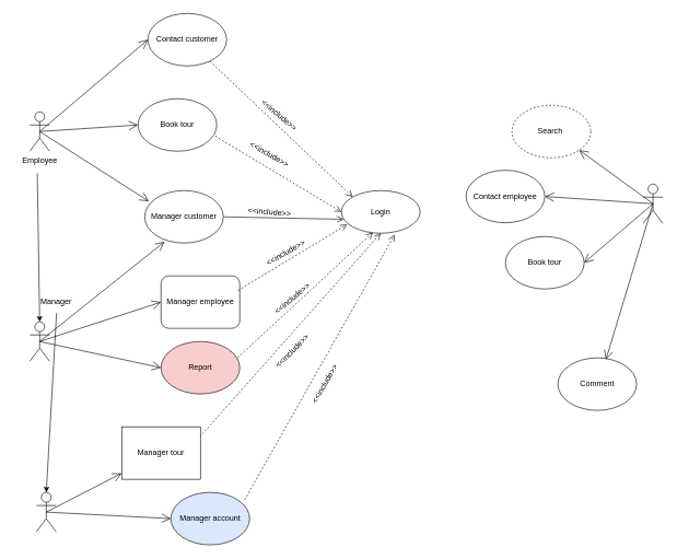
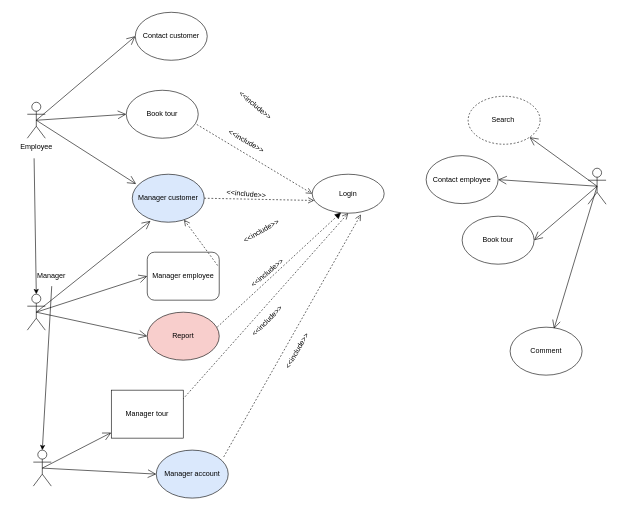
  <mxCell id="0" />
  <mxCell id="1" parent="0" />
  <mxCell id="2" value="Contact customer" style="ellipse;whiteSpace=wrap;html=1;" parent="1" vertex="1"><mxGeometry x="225" y="20" width="120" height="80" as="geometry" /></mxCell>
  <mxCell id="3" value="Actor" style="shape=umlActor;verticalLabelPosition=bottom;verticalAlign=top;outlineConnect=0;html=1;fontColor=none;noLabel=1;" parent="1" vertex="1"><mxGeometry x="45" y="170" width="30" height="60" as="geometry" /></mxCell>
  <mxCell id="4" value="Actor" style="shape=umlActor;verticalLabelPosition=bottom;verticalAlign=top;outlineConnect=0;html=1;fontColor=none;noLabel=1;" parent="1" vertex="1"><mxGeometry x="45" y="490" width="30" height="60" as="geometry" /></mxCell>
  <mxCell id="5" value="Employee" style="text;html=1;align=center;verticalAlign=middle;resizable=0;points=[];autosize=1;strokeColor=none;fillColor=none;" parent="1" vertex="1"><mxGeometry x="20" y="230" width="80" height="30" as="geometry" /></mxCell>
  <mxCell id="6" value="Book tour" style="ellipse;whiteSpace=wrap;html=1;" parent="1" vertex="1"><mxGeometry x="210" y="150" width="120" height="80" as="geometry" /></mxCell>
  <mxCell id="7" value="Login" style="ellipse;whiteSpace=wrap;html=1;" parent="1" vertex="1"><mxGeometry x="520" y="290" width="120" height="65" as="geometry" /></mxCell>
  <mxCell id="8" value="Manager" style="text;html=1;align=center;verticalAlign=middle;resizable=0;points=[];autosize=1;strokeColor=none;fillColor=none;" parent="1" vertex="1"><mxGeometry x="50" y="445" width="70" height="30" as="geometry" /></mxCell>
  <mxCell id="9" value="Manager employee" style="whiteSpace=wrap;html=1;rounded=1;" parent="1" vertex="1"><mxGeometry x="245" y="420" width="120" height="80" as="geometry" /></mxCell>
  <mxCell id="10" value="Report" style="ellipse;whiteSpace=wrap;html=1;fillColor=#f8cecc;" parent="1" vertex="1"><mxGeometry x="245" y="520" width="120" height="80" as="geometry" /></mxCell>
  <mxCell id="11" value="Actor" style="shape=umlActor;verticalLabelPosition=bottom;verticalAlign=top;outlineConnect=0;html=1;fontColor=none;noLabel=1;" parent="1" vertex="1"><mxGeometry x="980" y="280" width="30" height="60" as="geometry" /></mxCell>
  <mxCell id="12" value="Search&amp;nbsp;" style="ellipse;whiteSpace=wrap;html=1;dashed=1;" parent="1" vertex="1"><mxGeometry x="780" width="120" height="80" as="geometry" y="160" /></mxCell>
  <mxCell id="13" value="Contact employee" style="ellipse;whiteSpace=wrap;html=1;" parent="1" vertex="1"><mxGeometry x="710" y="259" width="120" height="80" as="geometry" /></mxCell>
  <mxCell id="14" value="Book tour" style="ellipse;whiteSpace=wrap;html=1;" parent="1" vertex="1"><mxGeometry x="770" y="360" width="120" height="80" as="geometry" /></mxCell>
- <mxCell id="15" value="return" style="html=1;verticalAlign=bottom;endArrow=open;dashed=1;endSize=8;curved=0;rounded=0;fontColor=none;noLabel=1;entryX=0;entryY=0;entryDx=0;entryDy=0;" parent="1" source="2" target="7" edge="1"><mxGeometry relative="1" as="geometry"><mxPoint x="610" y="150" as="sourcePoint" /><mxPoint x="530" y="150" as="targetPoint" /></mxGeometry></mxCell>
  <mxCell id="16" value="return" style="html=1;verticalAlign=bottom;endArrow=open;dashed=1;endSize=8;curved=0;rounded=0;fontColor=none;noLabel=1;entryX=0;entryY=0.5;entryDx=0;entryDy=0;exitX=0.98;exitY=0.713;exitDx=0;exitDy=0;exitPerimeter=0;" parent="1" source="6" target="7" edge="1"><mxGeometry relative="1" as="geometry"><mxPoint x="320" y="230" as="sourcePoint" /><mxPoint x="528" y="355" as="targetPoint" /></mxGeometry></mxCell>
- <mxCell id="17" value="return" style="html=1;verticalAlign=bottom;endArrow=open;dashed=1;endSize=8;curved=0;rounded=0;fontColor=none;noLabel=1;entryX=0.073;entryY=0.793;entryDx=0;entryDy=0;exitX=0.978;exitY=0.278;exitDx=0;exitDy=0;entryPerimeter=0;exitPerimeter=0;" parent="1" source="9" target="7" edge="1"><mxGeometry relative="1" as="geometry"><mxPoint x="348" y="297" as="sourcePoint" /><mxPoint x="530" y="340" as="targetPoint" /></mxGeometry></mxCell>
- <mxCell id="18" value="return" style="html=1;verticalAlign=bottom;endArrow=open;dashed=1;endSize=8;curved=0;rounded=0;fontColor=none;noLabel=1;entryX=0.4;entryY=0.983;entryDx=0;entryDy=0;exitX=0.973;exitY=0.31;exitDx=0;exitDy=0;exitPerimeter=0;entryPerimeter=0;" parent="1" source="10" target="7" edge="1"><mxGeometry relative="1" as="geometry"><mxPoint x="390" y="540" as="sourcePoint" /><mxPoint x="560" y="373" as="targetPoint" /></mxGeometry></mxCell>
+ <mxCell id="17" value="return" style="html=1;verticalAlign=bottom;endArrow=open;dashed=1;endSize=8;curved=0;rounded=0;fontColor=none;noLabel=1;exitX=0.978;exitY=0.278;exitDx=0;exitDy=0;exitPerimeter=0;" parent="1" source="9" target="37" edge="1"><mxGeometry relative="1" as="geometry"><mxPoint x="348" y="297" as="sourcePoint" /><mxPoint x="530" y="340" as="targetPoint" /></mxGeometry></mxCell>
+ <mxCell id="18" value="return" style="html=1;verticalAlign=bottom;endArrow=block;dashed=1;endSize=8;curved=0;rounded=0;fontColor=none;noLabel=1;entryX=0.4;entryY=0.983;entryDx=0;entryDy=0;exitX=0.973;exitY=0.31;exitDx=0;exitDy=0;exitPerimeter=0;entryPerimeter=0;" parent="1" source="10" target="7" edge="1"><mxGeometry relative="1" as="geometry"><mxPoint x="390" y="540" as="sourcePoint" /><mxPoint x="560" y="373" as="targetPoint" /></mxGeometry></mxCell>
  <mxCell id="19" value="" style="endArrow=open;endFill=1;endSize=12;html=1;rounded=0;exitX=0.5;exitY=0.5;exitDx=0;exitDy=0;exitPerimeter=0;entryX=0;entryY=0.5;entryDx=0;entryDy=0;" parent="1" source="3" target="2" edge="1"><mxGeometry width="160" relative="1" as="geometry"><mxPoint x="80" y="220" as="sourcePoint" /><mxPoint x="240" y="220" as="targetPoint" /></mxGeometry></mxCell>
  <mxCell id="20" value="" style="endArrow=open;endFill=1;endSize=12;html=1;rounded=0;exitX=0.5;exitY=0.5;exitDx=0;exitDy=0;exitPerimeter=0;entryX=0;entryY=0.5;entryDx=0;entryDy=0;" parent="1" source="3" target="6" edge="1"><mxGeometry width="160" relative="1" as="geometry"><mxPoint x="70" y="210" as="sourcePoint" /><mxPoint x="250" y="230" as="targetPoint" /></mxGeometry></mxCell>
  <mxCell id="21" value="" style="endArrow=open;endFill=1;endSize=12;html=1;rounded=0;exitX=0.5;exitY=0.5;exitDx=0;exitDy=0;exitPerimeter=0;entryX=0;entryY=0.5;entryDx=0;entryDy=0;" parent="1" source="4" target="9" edge="1"><mxGeometry width="160" relative="1" as="geometry"><mxPoint x="100" y="590" as="sourcePoint" /><mxPoint x="280" y="610" as="targetPoint" /></mxGeometry></mxCell>
  <mxCell id="22" value="" style="endArrow=open;endFill=1;endSize=12;html=1;rounded=0;exitX=0.5;exitY=0.5;exitDx=0;exitDy=0;exitPerimeter=0;entryX=0;entryY=0.5;entryDx=0;entryDy=0;" parent="1" source="4" target="10" edge="1"><mxGeometry width="160" relative="1" as="geometry"><mxPoint x="85" y="650" as="sourcePoint" /><mxPoint x="275" y="550" as="targetPoint" /></mxGeometry></mxCell>
  <mxCell id="23" value="return" style="html=1;verticalAlign=bottom;endArrow=open;dashed=1;endSize=8;curved=0;rounded=0;fontColor=none;noLabel=1;exitX=0.937;exitY=0.142;exitDx=0;exitDy=0;exitPerimeter=0;entryX=0.676;entryY=1.033;entryDx=0;entryDy=0;entryPerimeter=0;" parent="1" source="41" target="7" edge="1"><mxGeometry relative="1" as="geometry"><mxPoint x="880.84" y="330.84" as="sourcePoint" /><mxPoint x="860" y="343" as="targetPoint" /></mxGeometry></mxCell>
  <mxCell id="24" value="" style="endArrow=open;endFill=1;endSize=12;html=1;rounded=0;exitX=0.5;exitY=0.5;exitDx=0;exitDy=0;exitPerimeter=0;entryX=1;entryY=1;entryDx=0;entryDy=0;" parent="1" source="11" target="12" edge="1"><mxGeometry width="160" relative="1" as="geometry"><mxPoint x="895" y="220" as="sourcePoint" /><mxPoint x="1095" y="240" as="targetPoint" /></mxGeometry></mxCell>
  <mxCell id="25" value="" style="endArrow=open;endFill=1;endSize=12;html=1;rounded=0;exitX=0.5;exitY=0.5;exitDx=0;exitDy=0;exitPerimeter=0;entryX=1;entryY=0.5;entryDx=0;entryDy=0;" parent="1" source="11" target="13" edge="1"><mxGeometry width="160" relative="1" as="geometry"><mxPoint x="980" y="369" as="sourcePoint" /><mxPoint x="832" y="248" as="targetPoint" /></mxGeometry></mxCell>
  <mxCell id="26" value="" style="endArrow=open;endFill=1;endSize=12;html=1;rounded=0;entryX=1;entryY=0.5;entryDx=0;entryDy=0;exitX=0.5;exitY=0.5;exitDx=0;exitDy=0;exitPerimeter=0;" parent="1" source="11" target="14" edge="1"><mxGeometry width="160" relative="1" as="geometry"><mxPoint x="985" y="340" as="sourcePoint" /><mxPoint x="780" y="330" as="targetPoint" /></mxGeometry></mxCell>
  <mxCell id="27" value="Comment" style="ellipse;whiteSpace=wrap;html=1;" parent="1" vertex="1"><mxGeometry x="850" y="545" width="120" height="80" as="geometry" /></mxCell>
  <mxCell id="28" value="" style="endArrow=open;endFill=1;endSize=12;html=1;rounded=0;entryX=0.61;entryY=0.033;entryDx=0;entryDy=0;exitX=0.5;exitY=0.5;exitDx=0;exitDy=0;exitPerimeter=0;entryPerimeter=0;" parent="1" source="11" target="27" edge="1"><mxGeometry width="160" relative="1" as="geometry"><mxPoint x="1005" y="320" as="sourcePoint" /><mxPoint x="900" y="410" as="targetPoint" /></mxGeometry></mxCell>
  <mxCell id="29" value="&amp;lt;&amp;lt;include&amp;gt;&amp;gt;" style="text;html=1;align=center;verticalAlign=middle;resizable=0;points=[];autosize=1;strokeColor=none;fillColor=none;rotation=40;" parent="1" vertex="1"><mxGeometry x="380" width="90" height="30" as="geometry" y="160" /></mxCell>
  <mxCell id="30" value="&amp;lt;&amp;lt;include&amp;gt;&amp;gt;" style="text;html=1;align=center;verticalAlign=middle;resizable=0;points=[];autosize=1;strokeColor=none;fillColor=none;rotation=30;" parent="1" vertex="1"><mxGeometry x="365" y="220" width="90" height="30" as="geometry" /></mxCell>
  <mxCell id="31" value="&amp;lt;&amp;lt;include&amp;gt;&amp;gt;" style="text;html=1;align=center;verticalAlign=middle;resizable=0;points=[];autosize=1;strokeColor=none;fillColor=none;rotation=-30;" parent="1" vertex="1"><mxGeometry x="390" y="370" width="90" height="30" as="geometry" /></mxCell>
  <mxCell id="32" value="&amp;lt;&amp;lt;include&amp;gt;&amp;gt;" style="text;html=1;align=center;verticalAlign=middle;resizable=0;points=[];autosize=1;strokeColor=none;fillColor=none;rotation=-40;" parent="1" vertex="1"><mxGeometry x="400" y="440" width="90" height="30" as="geometry" /></mxCell>
  <mxCell id="33" value="return" style="html=1;verticalAlign=bottom;endArrow=open;dashed=1;endSize=8;curved=0;rounded=0;fontColor=none;noLabel=1;exitX=0.958;exitY=0.25;exitDx=0;exitDy=0;exitPerimeter=0;entryX=0.5;entryY=1;entryDx=0;entryDy=0;" parent="1" source="44" target="7" edge="1"><mxGeometry relative="1" as="geometry"><mxPoint x="882.04" y="217.04" as="sourcePoint" /><mxPoint x="636" y="270" as="targetPoint" /></mxGeometry></mxCell>
- <mxCell id="34" value="return" style="html=1;verticalAlign=bottom;endArrow=open;dashed=0;endSize=8;curved=0;rounded=0;fontColor=none;noLabel=1;exitX=1;exitY=0.5;exitDx=0;exitDy=0;entryX=0.027;entryY=0.673;entryDx=0;entryDy=0;entryPerimeter=0;" parent="1" source="37" target="7" edge="1"><mxGeometry relative="1" as="geometry"><mxPoint x="341.6" y="64.64" as="sourcePoint" /><mxPoint x="600" y="220" as="targetPoint" /></mxGeometry></mxCell>
+ <mxCell id="34" value="return" style="html=1;verticalAlign=bottom;endArrow=open;dashed=1;endSize=8;curved=0;rounded=0;fontColor=none;noLabel=1;exitX=1;exitY=0.5;exitDx=0;exitDy=0;entryX=0.027;entryY=0.673;entryDx=0;entryDy=0;entryPerimeter=0;" parent="1" source="37" target="7" edge="1"><mxGeometry relative="1" as="geometry"><mxPoint x="341.6" y="64.64" as="sourcePoint" /><mxPoint x="600" y="220" as="targetPoint" /></mxGeometry></mxCell>
  <mxCell id="35" value="&amp;lt;&amp;lt;include&amp;gt;&amp;gt;" style="text;html=1;align=center;verticalAlign=middle;resizable=0;points=[];autosize=1;strokeColor=none;fillColor=none;rotation=5;" parent="1" vertex="1"><mxGeometry x="365" y="308" width="90" height="30" as="geometry" /></mxCell>
  <mxCell id="36" value="" style="endArrow=open;endFill=1;endSize=12;html=1;rounded=0;exitX=0.5;exitY=0.5;exitDx=0;exitDy=0;exitPerimeter=0;entryX=0.053;entryY=0.203;entryDx=0;entryDy=0;entryPerimeter=0;" parent="1" source="3" target="37" edge="1"><mxGeometry width="160" relative="1" as="geometry"><mxPoint x="55" y="150" as="sourcePoint" /><mxPoint x="230" y="40" as="targetPoint" /></mxGeometry></mxCell>
- <mxCell id="37" value="Manager customer" style="ellipse;whiteSpace=wrap;html=1;" parent="1" vertex="1"><mxGeometry x="220" y="290" width="120" height="80" as="geometry" /></mxCell>
+ <mxCell id="37" value="Manager customer" style="ellipse;whiteSpace=wrap;html=1;fillColor=#dae8fc;" parent="1" vertex="1"><mxGeometry x="220" y="290" width="120" height="80" as="geometry" /></mxCell>
  <mxCell id="38" value="" style="endArrow=open;endFill=1;endSize=12;html=1;rounded=0;exitX=0.5;exitY=0.5;exitDx=0;exitDy=0;exitPerimeter=0;entryX=0.253;entryY=0.973;entryDx=0;entryDy=0;entryPerimeter=0;" parent="1" source="4" target="37" edge="1"><mxGeometry width="160" relative="1" as="geometry"><mxPoint x="60" y="470" as="sourcePoint" /><mxPoint x="245" y="410" as="targetPoint" /></mxGeometry></mxCell>
  <mxCell id="39" value="" style="endArrow=classic;html=1;rounded=0;exitX=0.454;exitY=1.116;exitDx=0;exitDy=0;exitPerimeter=0;entryX=0.5;entryY=0;entryDx=0;entryDy=0;entryPerimeter=0;" edge="1" parent="1" source="5" target="4"><mxGeometry width="50" height="50" relative="1" as="geometry"><mxPoint x="50" y="360" as="sourcePoint" /><mxPoint x="100" y="310" as="targetPoint" /></mxGeometry></mxCell>
  <mxCell id="40" value="Actor" style="shape=umlActor;verticalLabelPosition=bottom;verticalAlign=top;outlineConnect=0;html=1;fontColor=none;noLabel=1;" vertex="1" parent="1"><mxGeometry x="55" y="750" width="30" height="60" as="geometry" /></mxCell>
  <mxCell id="41" value="Manager account" style="ellipse;whiteSpace=wrap;html=1;fillColor=#dae8fc;" vertex="1" parent="1"><mxGeometry x="260" y="750" width="120" height="80" as="geometry" /></mxCell>
  <mxCell id="42" value="" style="endArrow=open;endFill=1;endSize=12;html=1;rounded=0;exitX=0.5;exitY=0.5;exitDx=0;exitDy=0;exitPerimeter=0;entryX=0;entryY=0.5;entryDx=0;entryDy=0;" edge="1" parent="1" source="40" target="41"><mxGeometry width="160" relative="1" as="geometry"><mxPoint x="170" y="972" as="sourcePoint" /><mxPoint x="7" y="860" as="targetPoint" /></mxGeometry></mxCell>
  <mxCell id="43" value="&amp;lt;&amp;lt;include&amp;gt;&amp;gt;" style="text;html=1;align=center;verticalAlign=middle;resizable=0;points=[];autosize=1;strokeColor=none;fillColor=none;rotation=-60;" vertex="1" parent="1"><mxGeometry x="450" y="570" width="90" height="30" as="geometry" /></mxCell>
  <mxCell id="44" value="Manager tour" style="whiteSpace=wrap;html=1;rounded=0;" vertex="1" parent="1"><mxGeometry x="185" y="650" width="120" height="80" as="geometry" /></mxCell>
  <mxCell id="45" value="" style="endArrow=open;endFill=1;endSize=12;html=1;rounded=0;exitX=0.5;exitY=0.5;exitDx=0;exitDy=0;exitPerimeter=0;" edge="1" parent="1" source="40" target="44"><mxGeometry width="160" relative="1" as="geometry"><mxPoint x="90" y="790" as="sourcePoint" /><mxPoint x="-15" y="780" as="targetPoint" /></mxGeometry></mxCell>
  <mxCell id="46" value="&amp;lt;&amp;lt;include&amp;gt;&amp;gt;" style="text;html=1;align=center;verticalAlign=middle;resizable=0;points=[];autosize=1;strokeColor=none;fillColor=none;rotation=-45;" vertex="1" parent="1"><mxGeometry x="400" y="520" width="90" height="30" as="geometry" /></mxCell>
  <mxCell id="47" value="" style="endArrow=classic;html=1;rounded=0;exitX=0.51;exitY=1.053;exitDx=0;exitDy=0;exitPerimeter=0;entryX=0.5;entryY=0;entryDx=0;entryDy=0;entryPerimeter=0;" edge="1" parent="1" source="8" target="40"><mxGeometry width="50" height="50" relative="1" as="geometry"><mxPoint x="-10" y="570" as="sourcePoint" /><mxPoint x="-6" y="797" as="targetPoint" /></mxGeometry></mxCell>
